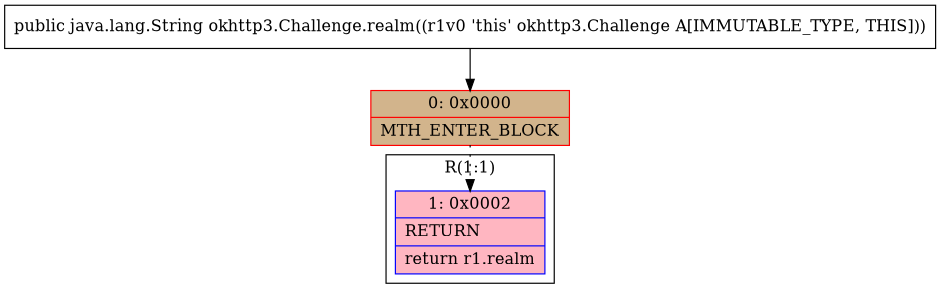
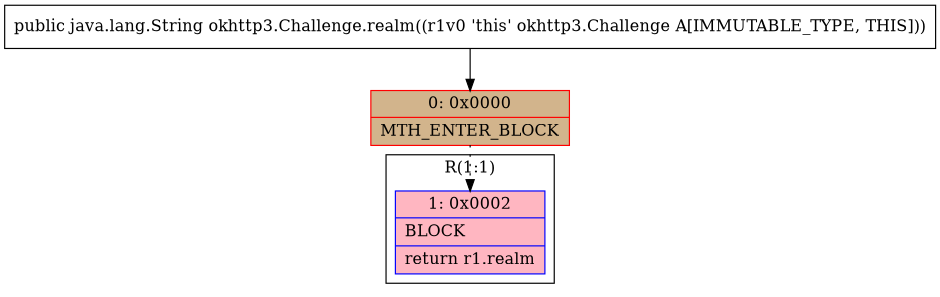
  digraph {
    node [shape=record style=filled]
-   n1 [color=blue label="{1\:\ 0x0002|RETURN\l|return r1.realm\l}" fillcolor=lightpink]
+   n1 [color=blue label="{1\:\ 0x0002|BLOCK\l|return r1.realm\l}" fillcolor=lightpink]
    n2 [color=red label="{0\:\ 0x0000|MTH_ENTER_BLOCK\l}" fillcolor=tan]
    n3 [label="{public java.lang.String okhttp3.Challenge.realm((r1v0 'this' okhttp3.Challenge A[IMMUTABLE_TYPE, THIS])) }" fillcolor=white]
    subgraph cluster_1 {
      label="R(1:1)"
      n1
    }
    n2 -> n1 [style=dotted]
    n3 -> n2 [style=solid]
  }
